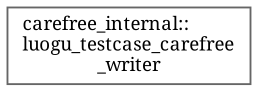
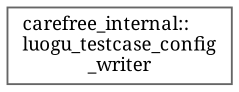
  digraph {
    rankdir=LR
    fontname="Noto Serif"
-   n1 [color=grey40 fillcolor=white fontname="Noto Serif" fontsize=10 height=0.2 label="carefree_internal::\lluogu_testcase_carefree\l_writer" shape=box style=filled width=0.4]
+   n1 [color=grey40 fillcolor=white fontname="Noto Serif" fontsize=10 height=0.2 label="carefree_internal::\lluogu_testcase_config\l_writer" shape=box style=filled width=0.4]
  }
